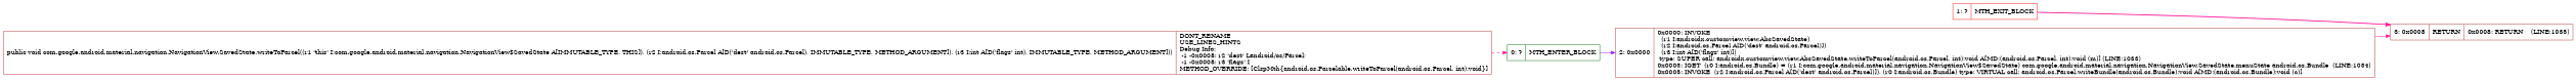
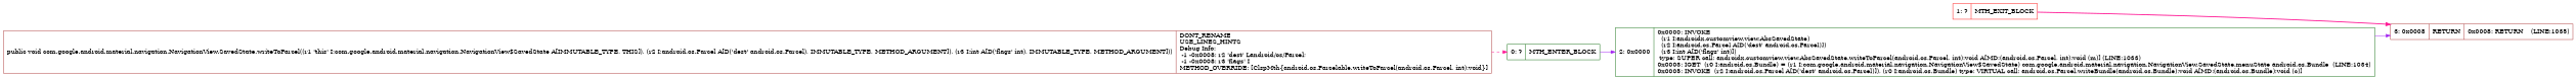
  digraph {
    rankdir=LR
    node [color=darkgreen shape=record]
    edge [color=purple style=solid]
    n1 [label="{0\:\ ?|MTH_ENTER_BLOCK\l}"]
-   n2 [color=brown label="{2\:\ 0x0000|0x0000: INVOKE  \l  (r1 I:androidx.customview.view.AbsSavedState)\l  (r2 I:android.os.Parcel A[D('dest' android.os.Parcel)])\l  (r3 I:int A[D('flags' int)])\l type: SUPER call: androidx.customview.view.AbsSavedState.writeToParcel(android.os.Parcel, int):void A[MD:(android.os.Parcel, int):void (m)] (LINE:1033)\l0x0003: IGET  (r0 I:android.os.Bundle) = (r1 I:com.google.android.material.navigation.NavigationView$SavedState) com.google.android.material.navigation.NavigationView.SavedState.menuState android.os.Bundle  (LINE:1034)\l0x0005: INVOKE  (r2 I:android.os.Parcel A[D('dest' android.os.Parcel)]), (r0 I:android.os.Bundle) type: VIRTUAL call: android.os.Parcel.writeBundle(android.os.Bundle):void A[MD:(android.os.Bundle):void (c)]\l}"]
+   n2 [label="{2\:\ 0x0000|0x0000: INVOKE  \l  (r1 I:androidx.customview.view.AbsSavedState)\l  (r2 I:android.os.Parcel A[D('dest' android.os.Parcel)])\l  (r3 I:int A[D('flags' int)])\l type: SUPER call: androidx.customview.view.AbsSavedState.writeToParcel(android.os.Parcel, int):void A[MD:(android.os.Parcel, int):void (m)] (LINE:1033)\l0x0003: IGET  (r0 I:android.os.Bundle) = (r1 I:com.google.android.material.navigation.NavigationView$SavedState) com.google.android.material.navigation.NavigationView.SavedState.menuState android.os.Bundle  (LINE:1034)\l0x0005: INVOKE  (r2 I:android.os.Parcel A[D('dest' android.os.Parcel)]), (r0 I:android.os.Bundle) type: VIRTUAL call: android.os.Parcel.writeBundle(android.os.Bundle):void A[MD:(android.os.Bundle):void (c)]\l}"]
    n3 [color=brown label="{3\:\ 0x0008|RETURN\l|0x0008: RETURN    (LINE:1035)\l}"]
    n4 [color=red label="{1\:\ ?|MTH_EXIT_BLOCK\l}"]
    n5 [color=brown label="{public void com.google.android.material.navigation.NavigationView.SavedState.writeToParcel((r1 'this' I:com.google.android.material.navigation.NavigationView$SavedState A[IMMUTABLE_TYPE, THIS]), (r2 I:android.os.Parcel A[D('dest' android.os.Parcel), IMMUTABLE_TYPE, METHOD_ARGUMENT]), (r3 I:int A[D('flags' int), IMMUTABLE_TYPE, METHOD_ARGUMENT]))  | DONT_RENAME\lUSE_LINES_HINTS\lDebug Info:\l  \-1 \-0x0008: r2 'dest' Landroid\/os\/Parcel;\l  \-1 \-0x0008: r3 'flags' I\lMETHOD_OVERRIDE: [ClspMth\{android.os.Parcelable.writeToParcel(android.os.Parcel, int):void\}]\l}"]
    n1 -> n2
-   n2 -> n3 [color=deeppink]
+   n2 -> n3
    n4 -> n3 [color=deeppink style=bold]
    n5 -> n1 [color=deeppink style=dashed]
  }
